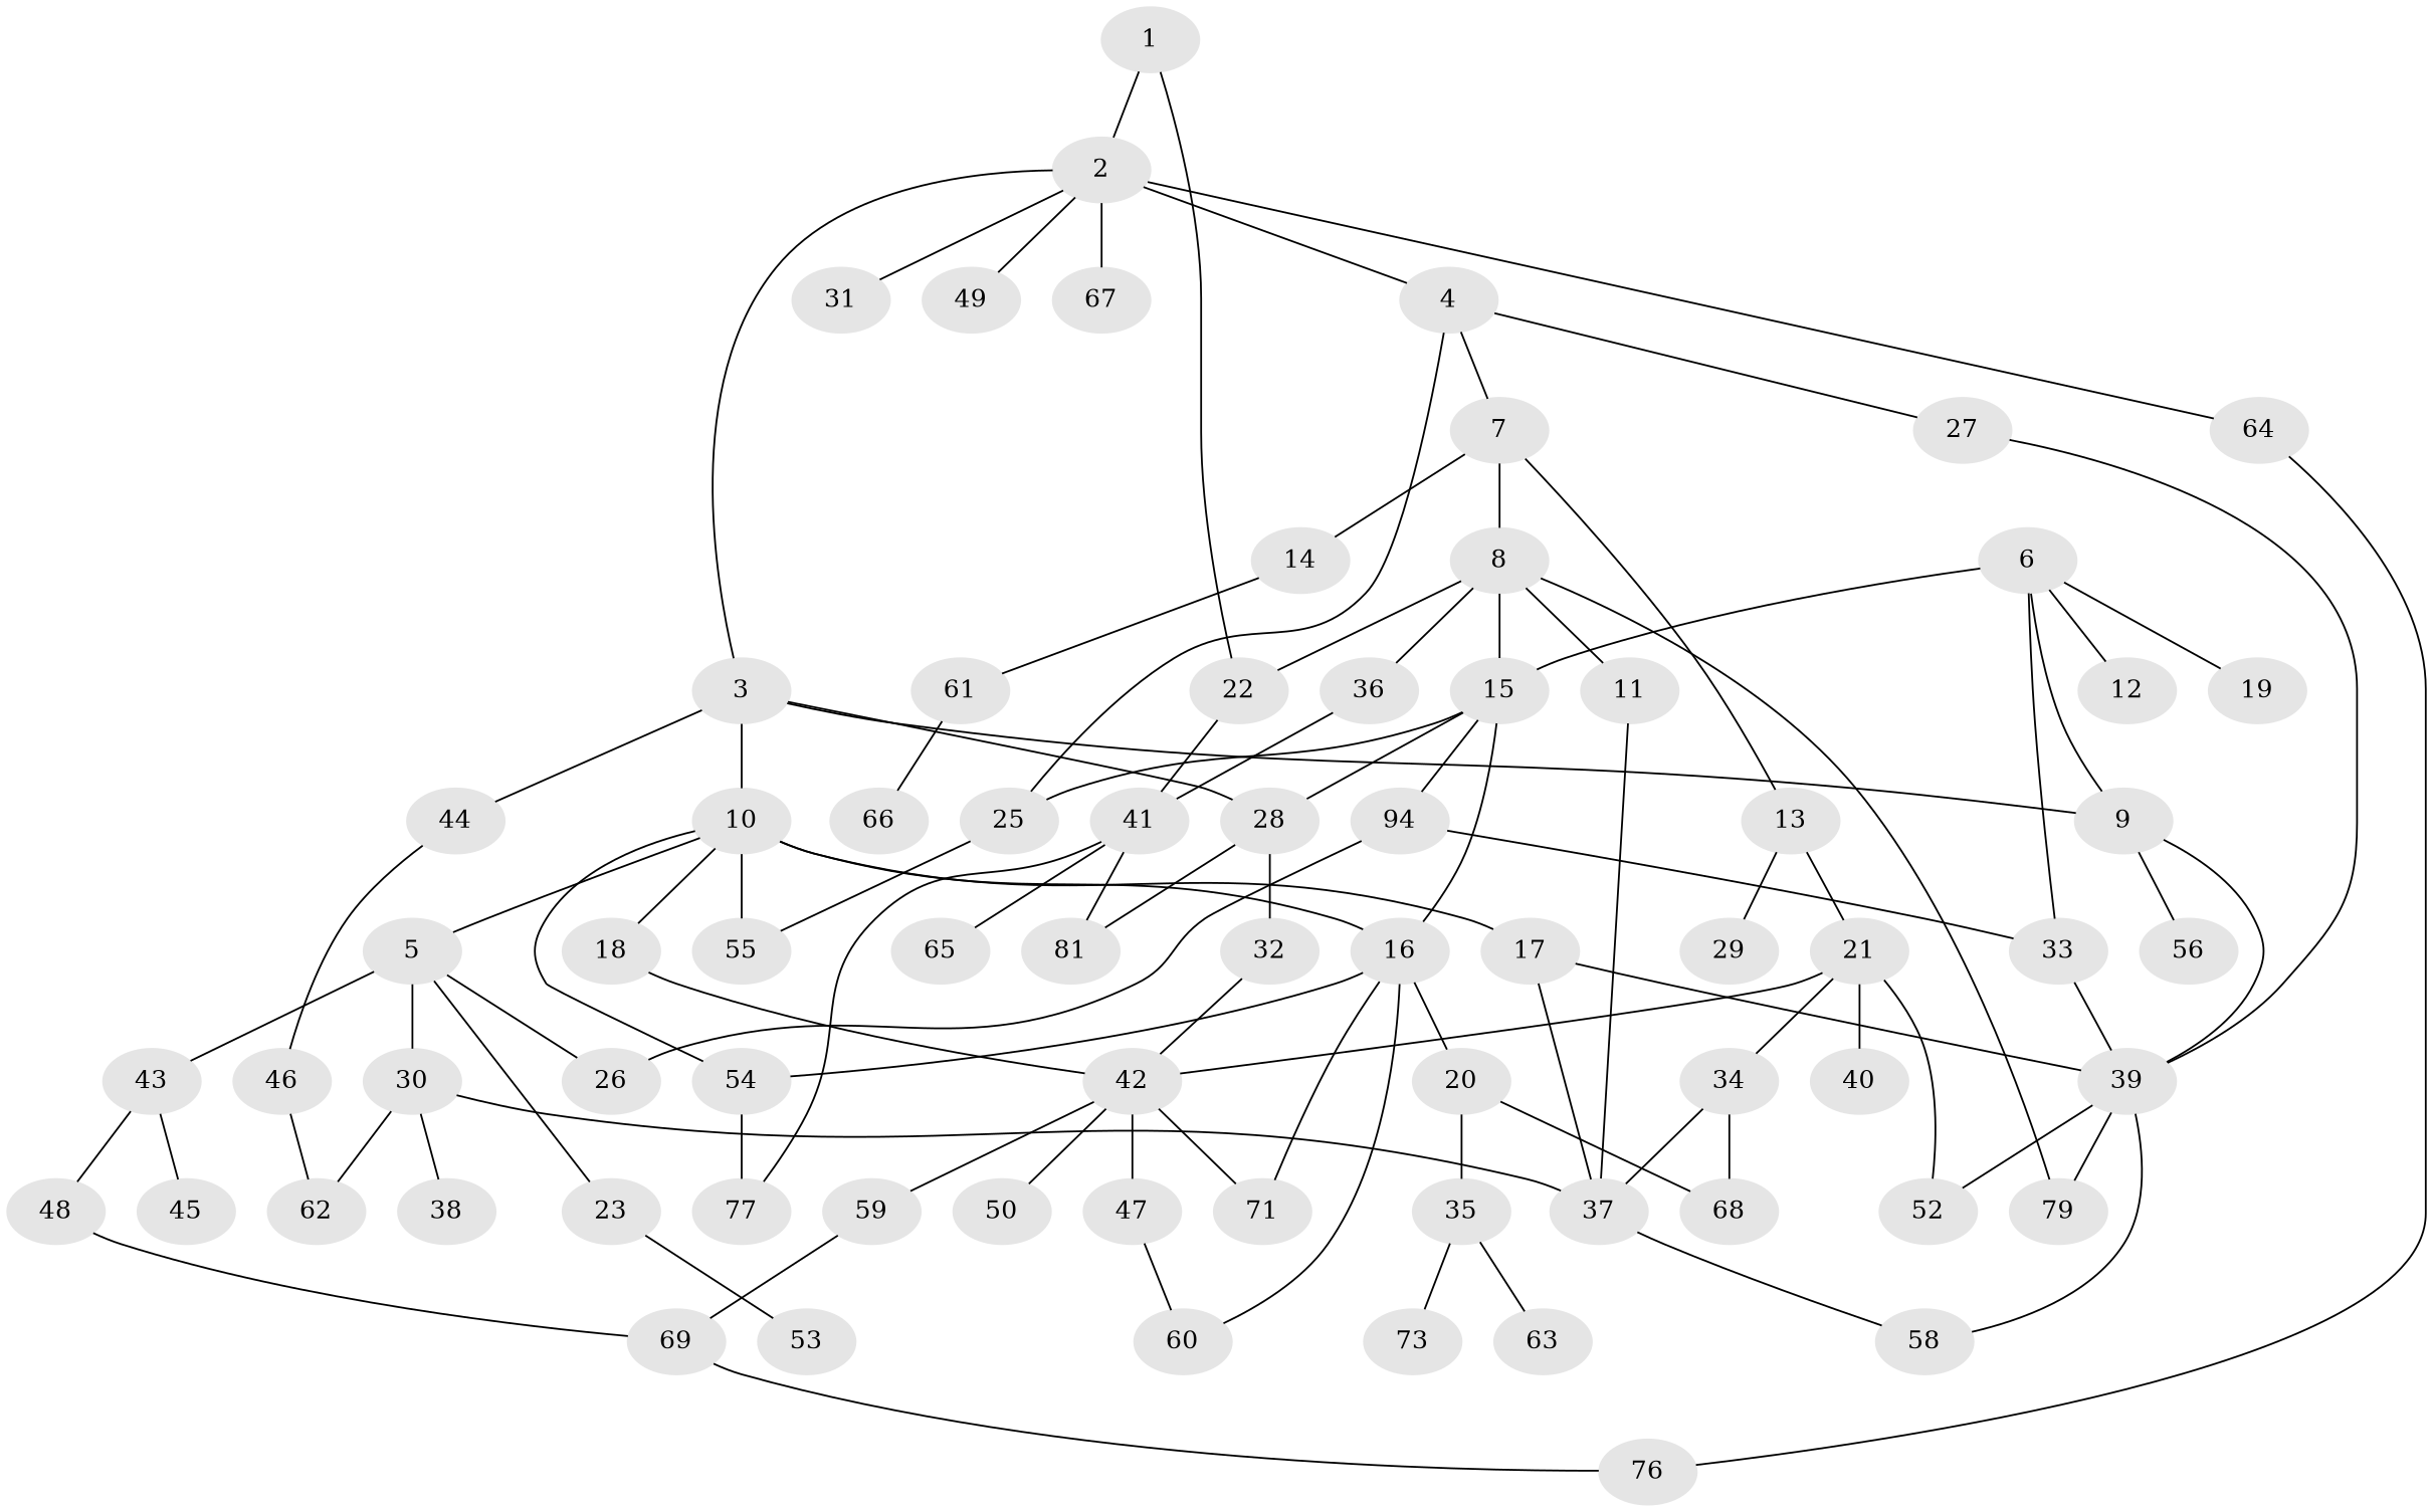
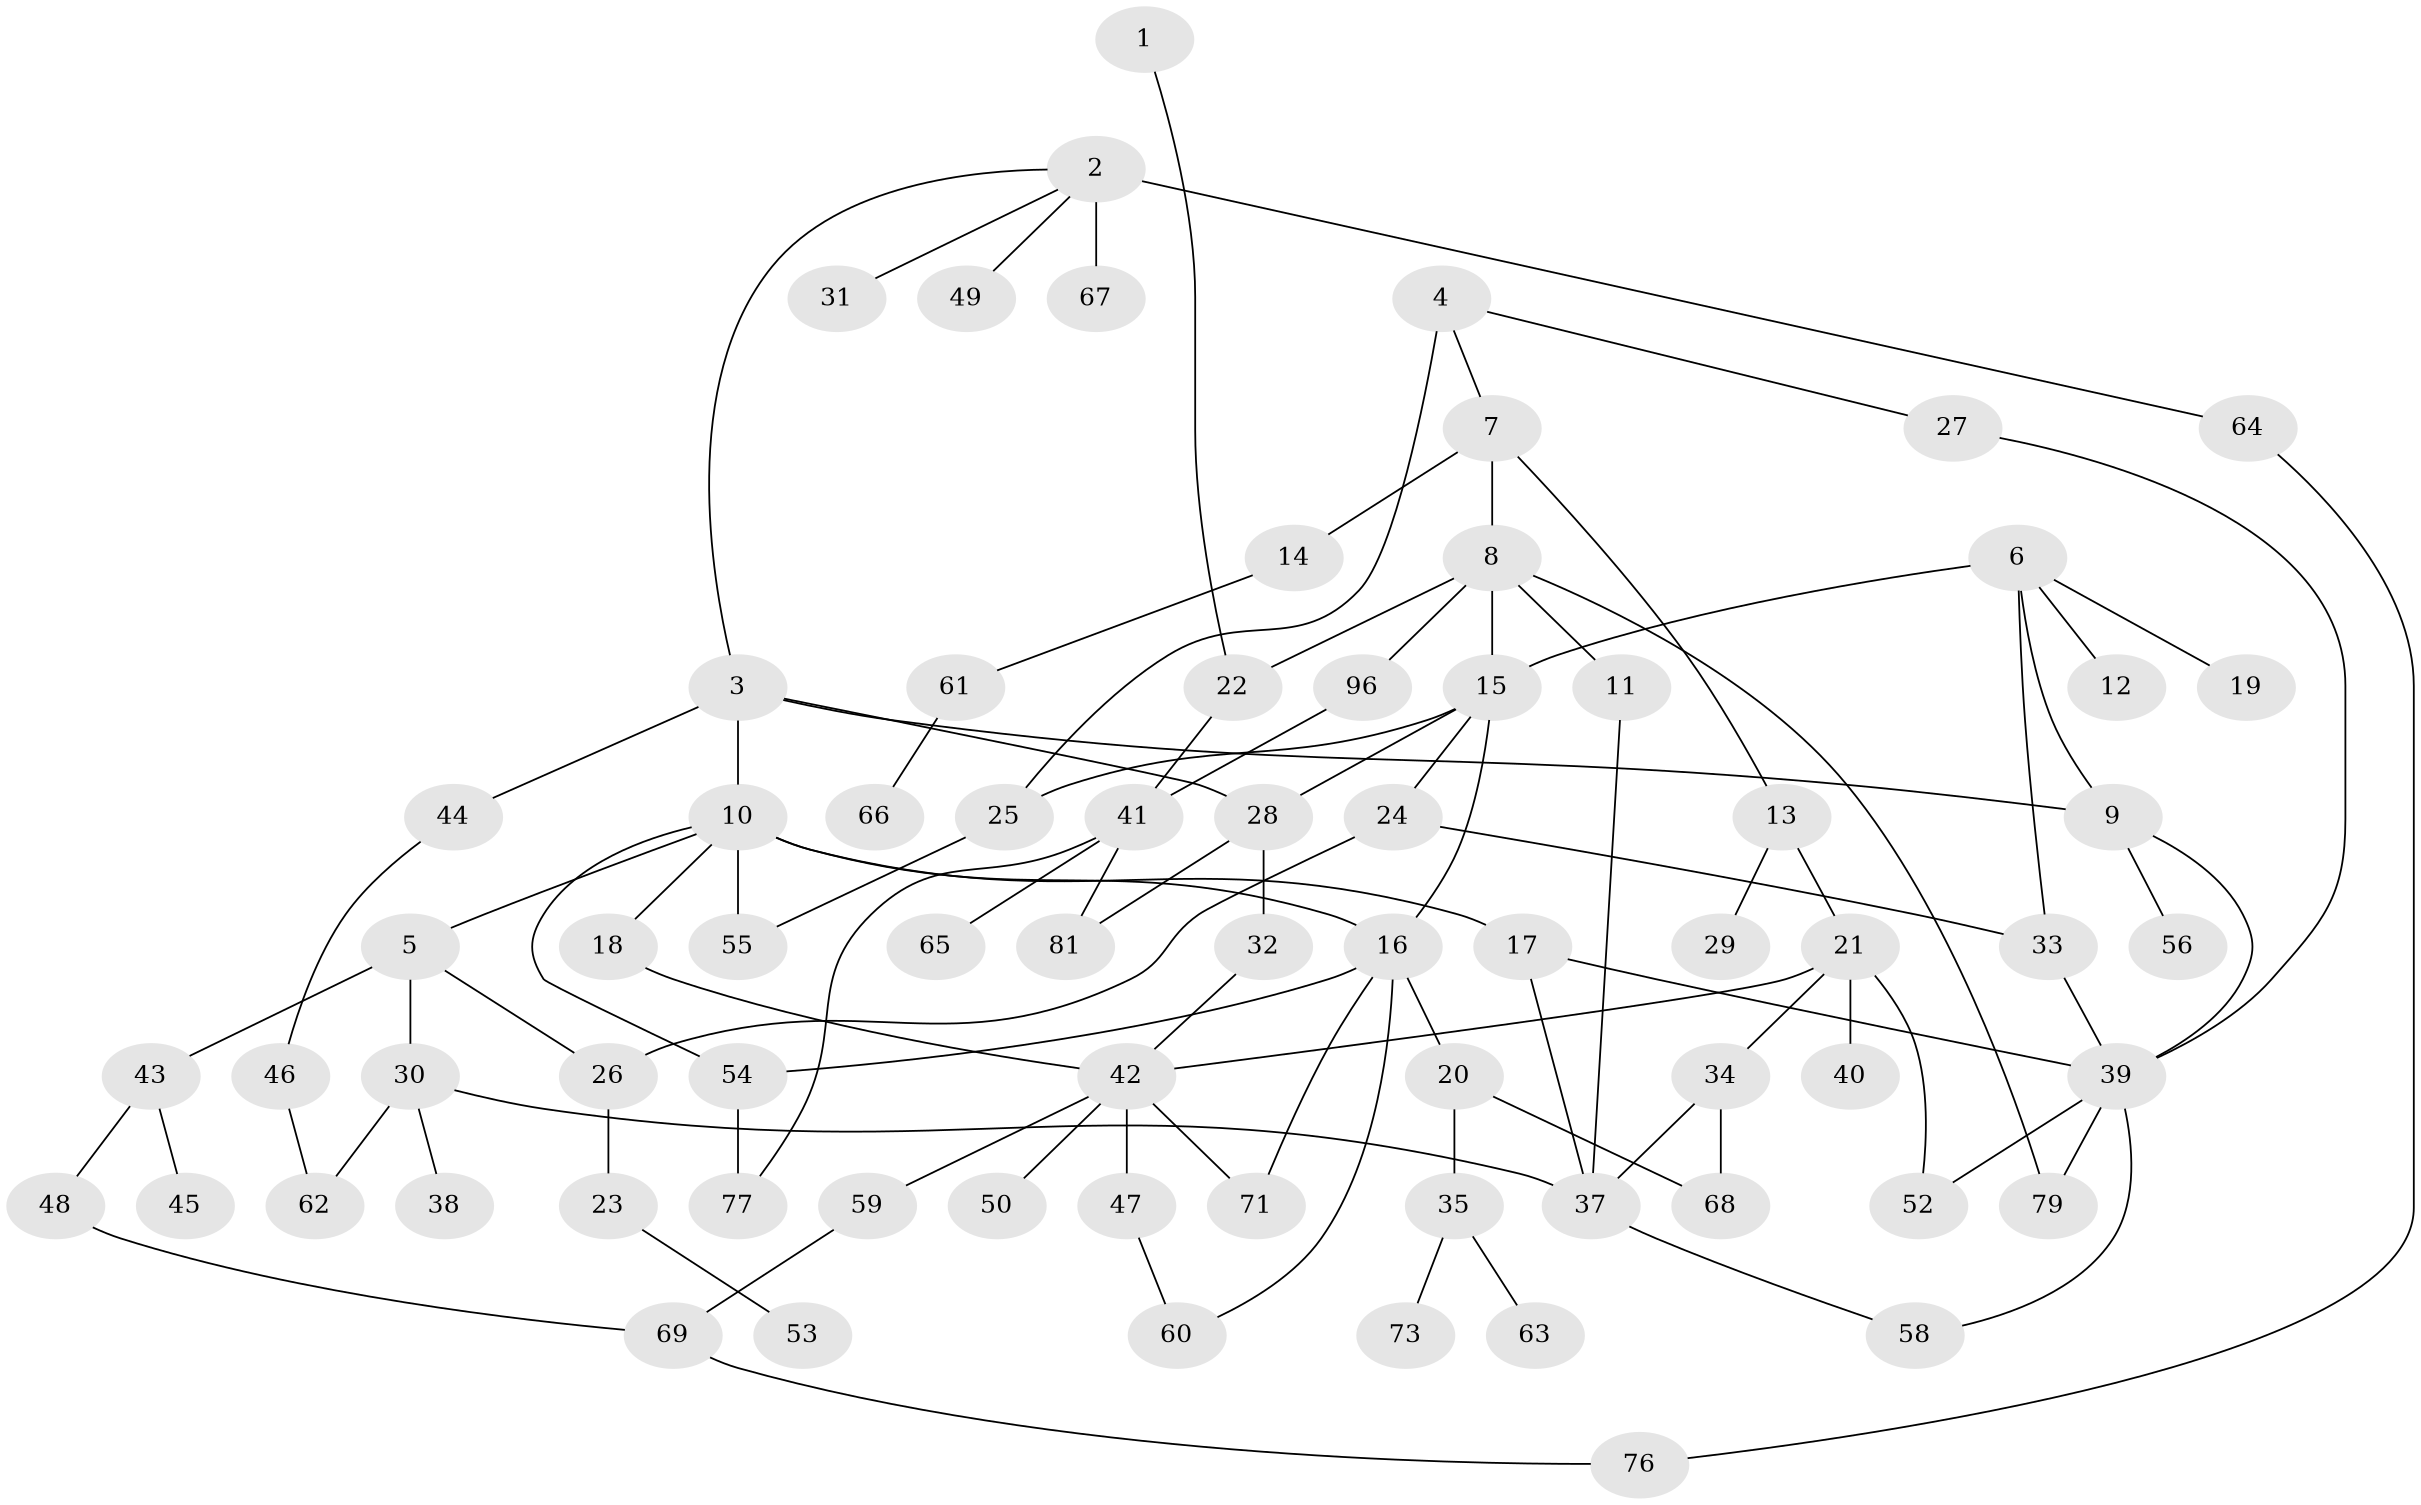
  graph {
    node [color=gray90 style=filled]
    edge [weight=1.0]
    1
    2
    22
    3
    4
    31
    49
    64
    67
    41
    9
    10
    28
    44
    7
    25
    27
    n18 [label=76]
    5
    23
    26
    30
    43
    39
    56
    16
    17
    18
    54
    55
    32
    n32 [label=81]
    46
    6
    12
    15
    19
    33
    8
    13
    14
    53
    37
    38
    62
    45
    48
-   24 [label=94]
+   24
    11
-   36
+   36 [label=96]
    n51 [label=79]
    21
    29
    61
    52
    58
    20
    60
    71
    42
    n61 [label=77]
    34
    40
    66
    35
    68
    47
    50
    59
    63
    73
    65
    69
-   1 -- 2
    1 -- 22
    2 -- 3
-   2 -- 4
    2 -- 31
    2 -- 49
    2 -- 64
    2 -- 67
    22 -- 41
    3 -- 9
    3 -- 10
    3 -- 28
    3 -- 44
    4 -- 7
    4 -- 25
    4 -- 27
    64 -- n18
    41 -- n32
    41 -- n61
    41 -- 65
    9 -- 39
    9 -- 56
    10 -- 5
    10 -- 16
    10 -- 17
    10 -- 18
    10 -- 54
    10 -- 55
    28 -- 32
    28 -- n32
    44 -- 46
    7 -- 8
    7 -- 13
    7 -- 14
    25 -- 55
    27 -- 39
-   5 -- 23
+   26 -- 23
    5 -- 26
    5 -- 30
    5 -- 43
    23 -- 53
    30 -- 37
    30 -- 38
    30 -- 62
    43 -- 45
    43 -- 48
    39 -- n51
    39 -- 52
    39 -- 58
    16 -- 54
    16 -- 20
    16 -- 60
    16 -- 71
    17 -- 39
    17 -- 37
    18 -- 42
    54 -- n61
    32 -- 42
    46 -- 62
    6 -- 9
    6 -- 12
    6 -- 15
    6 -- 19
    6 -- 33
    15 -- 28
    15 -- 25
    15 -- 16
    15 -- 24
    33 -- 39
    8 -- 22
    8 -- 15
    8 -- 11
    8 -- 36
    8 -- n51
    13 -- 21
    13 -- 29
    14 -- 61
    37 -- 58
    48 -- 69
    24 -- 26
    24 -- 33
    11 -- 37
    36 -- 41
    21 -- 52
    21 -- 42
    21 -- 34
    21 -- 40
    61 -- 66
    20 -- 35 [weight=2.0]
    20 -- 68
    42 -- 71
    42 -- 47
    42 -- 50
    42 -- 59
    34 -- 37
    34 -- 68
    35 -- 63
    35 -- 73
    47 -- 60
    59 -- 69
    69 -- n18
  }
